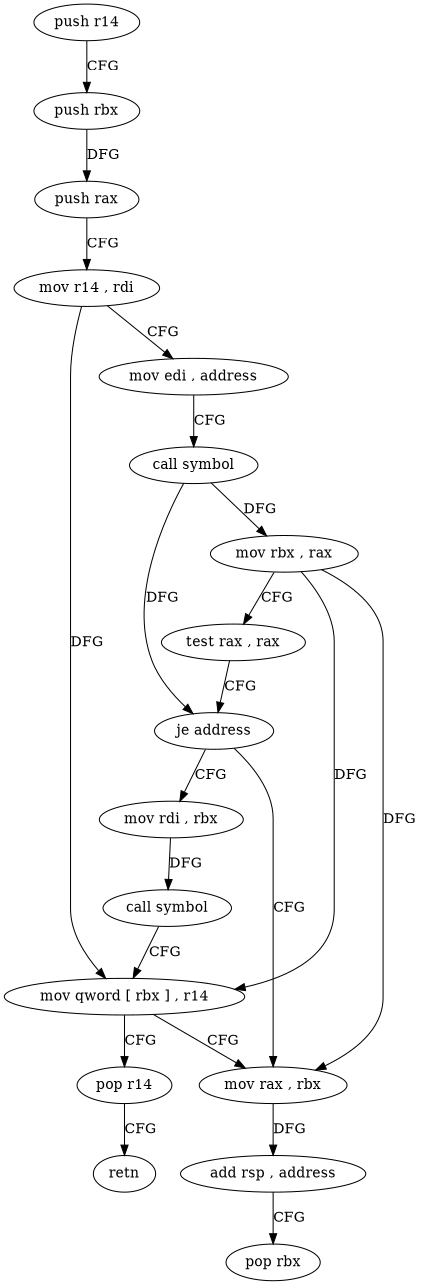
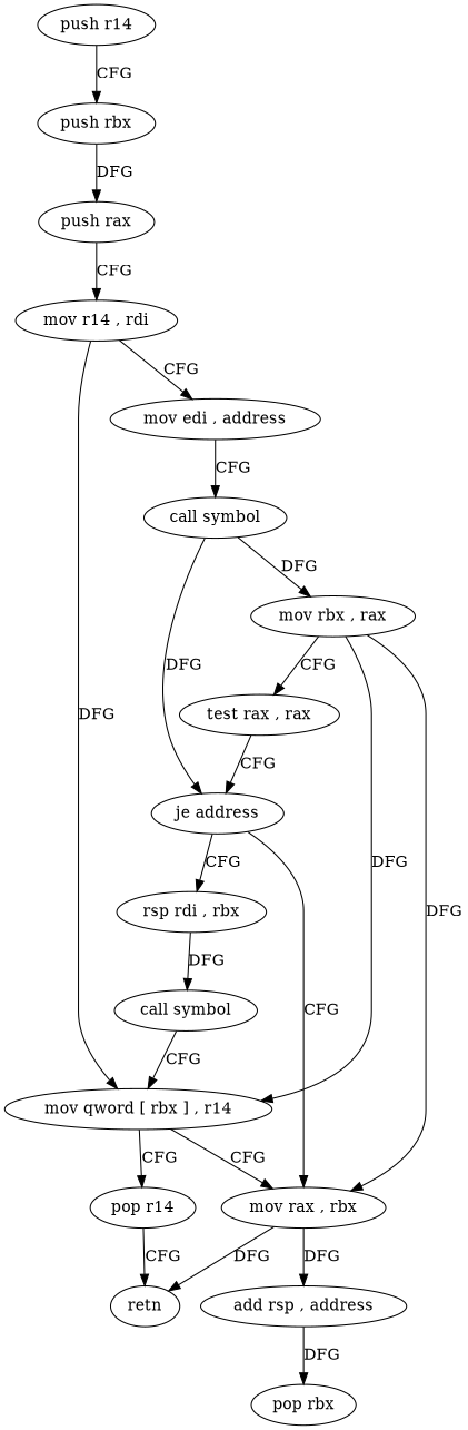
  digraph {
    n1 [label="push r14"]
    n2 [label="push rbx"]
    n3 [label="push rax"]
    n4 [label="mov r14 , rdi"]
    n5 [label="mov edi , address"]
    n6 [label="mov qword [ rbx ] , r14"]
    n7 [label="call symbol"]
    n8 [label="mov rax , rbx"]
    n9 [label="pop r14"]
    n10 [label="mov rbx , rax"]
    n11 [label="je address"]
    n12 [label="test rax , rax"]
-   n13 [label="mov rdi , rbx"]
+   n13 [label="rsp rdi , rbx"]
    n14 [label="add rsp , address"]
    n15 [label=retn]
    n16 [label="call symbol"]
    n17 [label="pop rbx"]
    n1 -> n2 [label=CFG]
    n2 -> n3 [label=DFG]
    n3 -> n4 [label=CFG]
    n4 -> n5 [label=CFG]
    n4 -> n6 [label=DFG]
    n5 -> n7 [label=CFG]
    n6 -> n8 [label=CFG]
    n6 -> n9 [label=CFG]
    n7 -> n10 [label=DFG]
    n7 -> n11 [label=DFG]
    n8 -> n14 [label=DFG]
+   n8 -> n15 [label=DFG]
    n9 -> n15 [label=CFG]
    n10 -> n6 [label=DFG]
    n10 -> n8 [label=DFG]
    n10 -> n12 [label=CFG]
    n11 -> n8 [label=CFG]
    n11 -> n13 [label=CFG]
    n12 -> n11 [label=CFG]
    n13 -> n16 [label=DFG]
-   n14 -> n17 [label=CFG]
+   n14 -> n17 [label=DFG]
    n16 -> n6 [label=CFG]
  }
